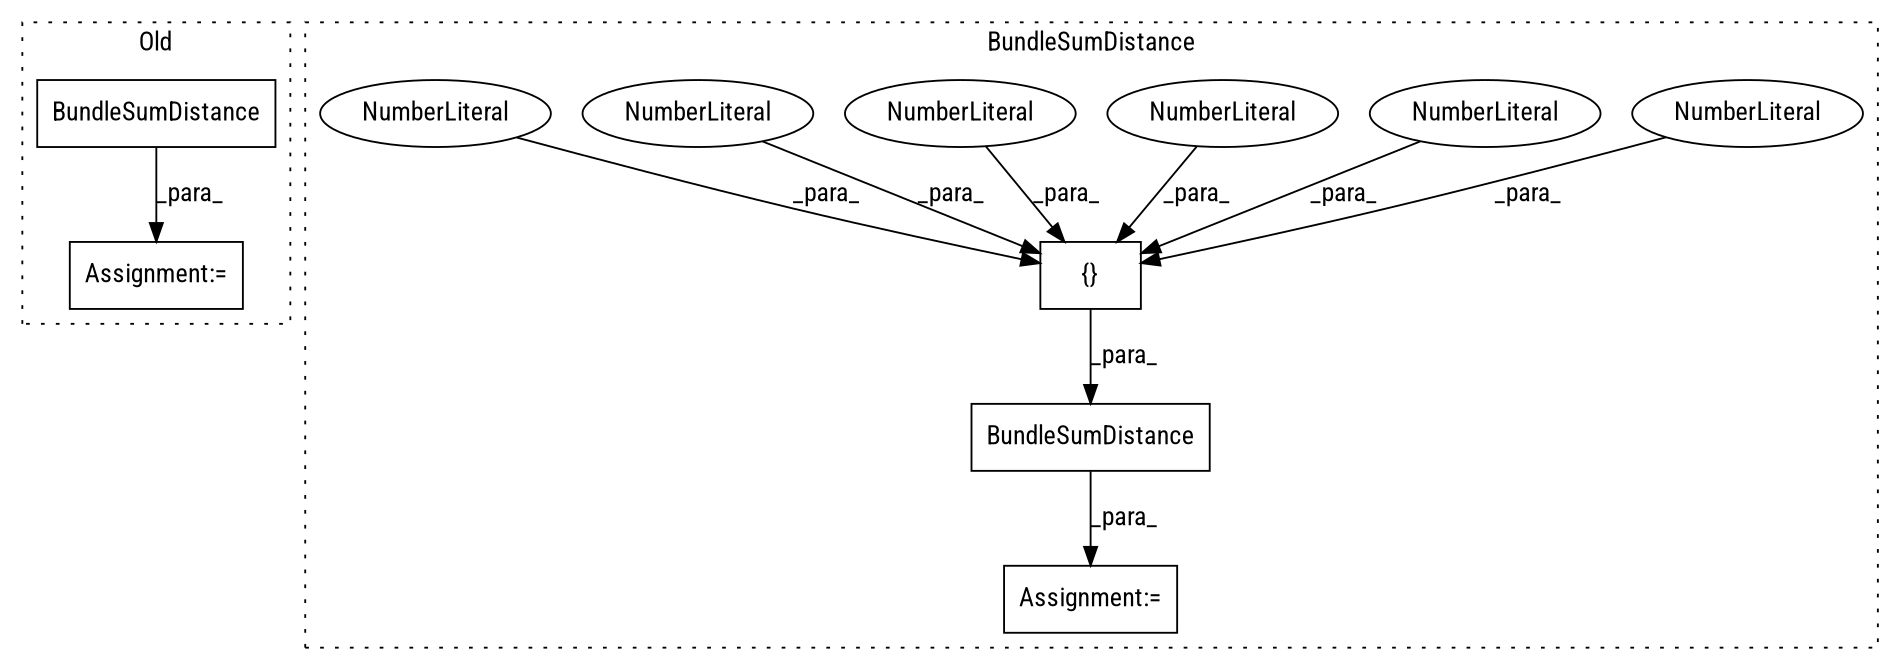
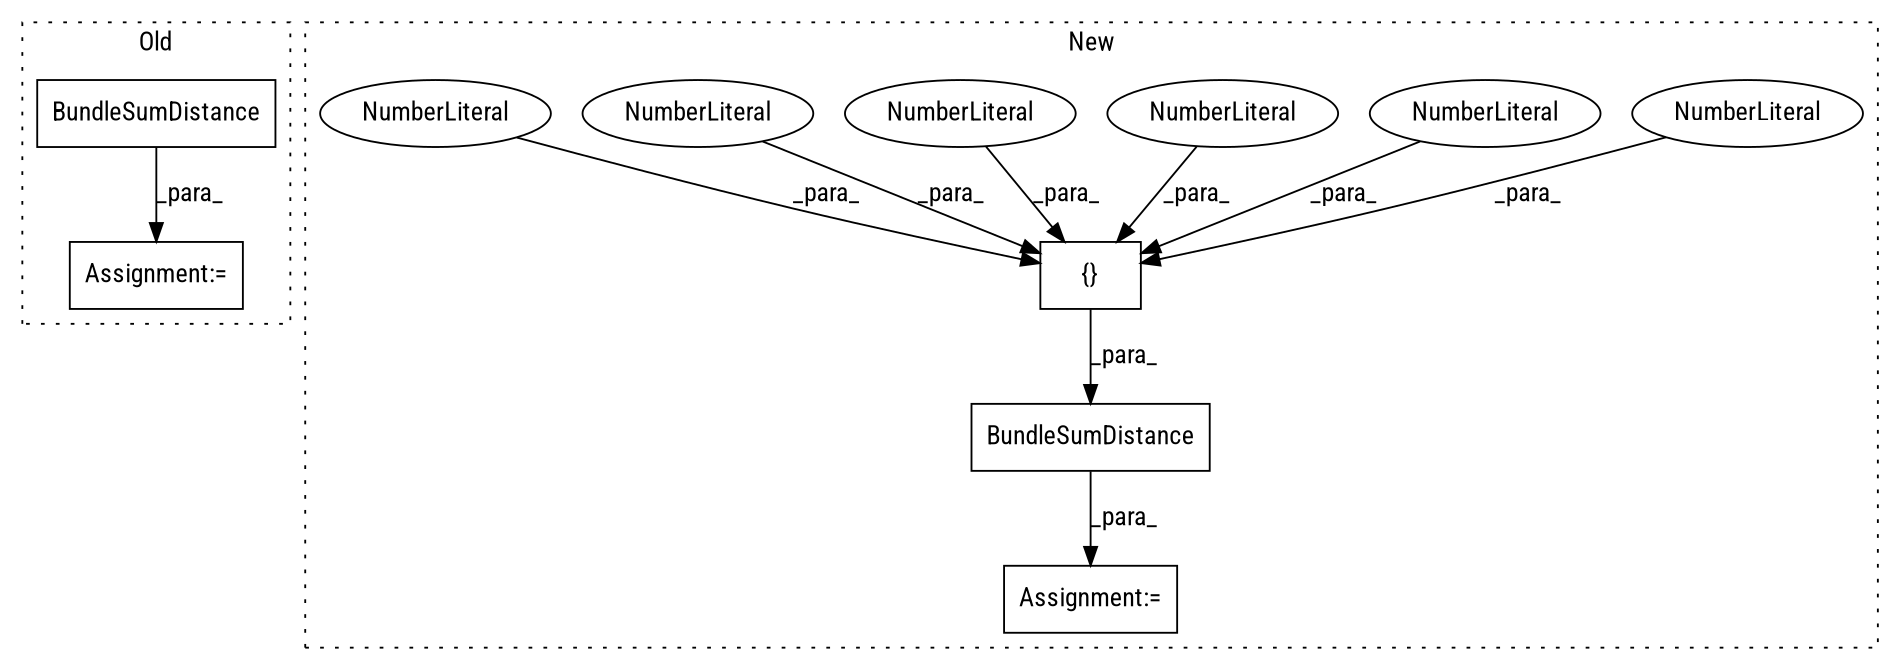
  digraph {
    fontname="Roboto Condensed"
    node [a=34 l=1 s=2641 shape=ellipse fontname="Roboto Condensed"]
    edge [fontname="Roboto Condensed"]
    n1 [a=32 l=19 label=BundleSumDistance s=2642 shape=box]
    n2 [a=7 label="Assignment:=" shape=box]
    n3 [a=32 l="18,1" label=BundleSumDistance s="2642,2701" shape=box]
    n4 [a=4 l="1,1" label="{}" s="2686,2700" shape=box]
    n5 [label=NumberLiteral s=2691]
    n6 [label=NumberLiteral s=2695]
    n7 [l=3 label=NumberLiteral s=2697]
    n8 [label=NumberLiteral s=2687]
    n9 [label=NumberLiteral s=2693]
    n10 [label=NumberLiteral s=2689]
    n11 [a=7 label="Assignment:=" shape=box]
    subgraph cluster_1 {
      label=Old
      style=dotted
      n1
      n2
    }
    subgraph cluster_2 {
-     label=BundleSumDistance
+     label=New
      style=dotted
      n3
      n4
      n5
      n6
      n7
      n8
      n9
      n10
      n11
    }
    n1 -> n2 [label=_para_]
    n3 -> n11 [label=_para_]
    n4 -> n3 [label=_para_]
    n5 -> n4 [label=_para_]
    n6 -> n4 [label=_para_]
    n7 -> n4 [label=_para_]
    n8 -> n4 [label=_para_]
    n9 -> n4 [label=_para_]
    n10 -> n4 [label=_para_]
  }
